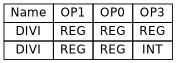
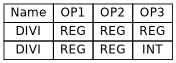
  digraph {
    nodesep=0.5
    ranksep=2
    rankdir=LR
    fontname="DejaVu Sans"
-   n1 [label=< <table border="0" cellborder="1" cellspacing="0"> <tr><td> Name </td> <td> OP1 </td><td> OP0 </td><td> OP3 </td> </tr> <tr><td> DIVI </td><td> REG </td><td> REG </td><td> REG </td> </tr> <tr><td> DIVI </td><td> REG </td><td> REG </td><td> INT </td> </tr> </table>> shape=plain fontname="DejaVu Sans"]
+   n1 [label=< <table border="0" cellborder="1" cellspacing="0"> <tr><td> Name </td> <td> OP1 </td><td> OP2 </td><td> OP3 </td> </tr> <tr><td> DIVI </td><td> REG </td><td> REG </td><td> REG </td> </tr> <tr><td> DIVI </td><td> REG </td><td> REG </td><td> INT </td> </tr> </table>> shape=plain fontname="DejaVu Sans"]
  }
